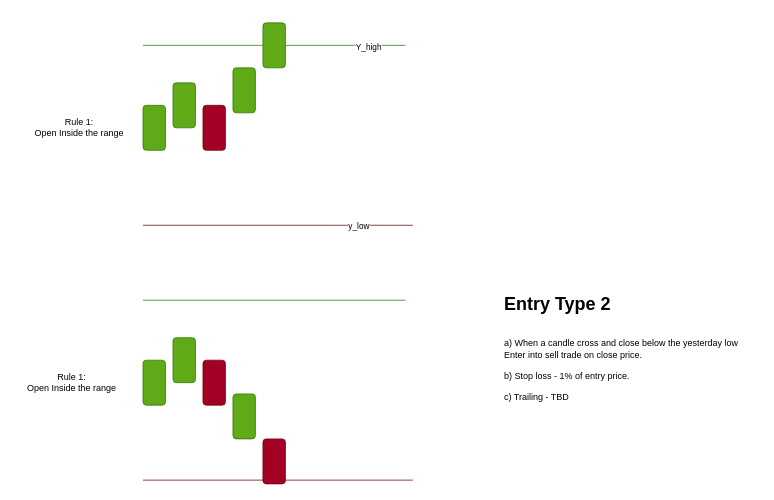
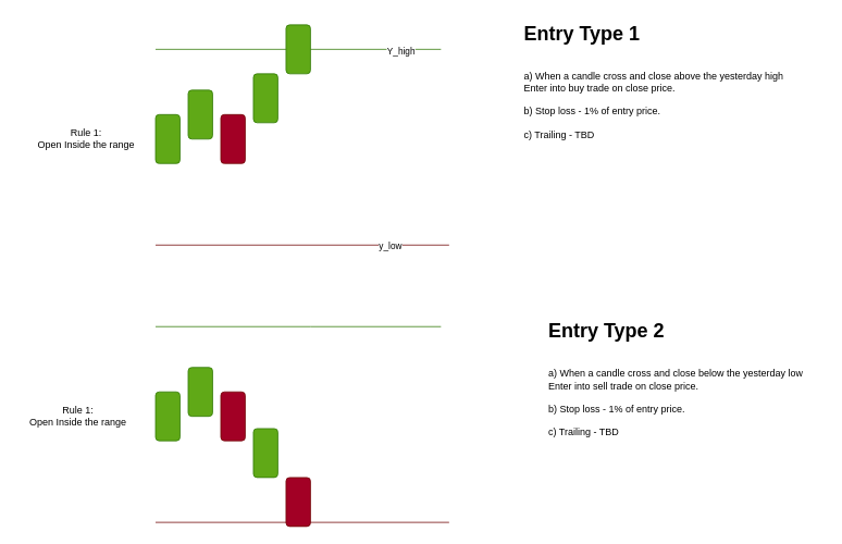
  <mxCell id="0" />
  <mxCell id="1" parent="0" />
  <mxCell id="2" value="" style="endArrow=none;html=1;rounded=0;fillColor=#60a917;strokeColor=#2D7600;" parent="1" source="12" edge="1"><mxGeometry width="50" height="50" relative="1" as="geometry"><mxPoint x="190" y="60" as="sourcePoint" /><mxPoint x="540" y="60" as="targetPoint" /></mxGeometry></mxCell>
  <mxCell id="3" value="Y_high" style="edgeLabel;html=1;align=center;verticalAlign=middle;resizable=0;points=[];" vertex="1" connectable="0" parent="2"><mxGeometry x="0.371" y="-2" relative="1" as="geometry"><mxPoint as="offset" /></mxGeometry></mxCell>
  <mxCell id="4" value="" style="endArrow=none;html=1;rounded=0;fillColor=#a20025;strokeColor=#6F0000;" parent="1" edge="1"><mxGeometry width="50" height="50" relative="1" as="geometry"><mxPoint x="190" y="300" as="sourcePoint" /><mxPoint x="550" y="300" as="targetPoint" /></mxGeometry></mxCell>
  <mxCell id="5" value="y_low" style="edgeLabel;html=1;align=center;verticalAlign=middle;resizable=0;points=[];" vertex="1" connectable="0" parent="4"><mxGeometry x="0.597" relative="1" as="geometry"><mxPoint as="offset" /></mxGeometry></mxCell>
  <mxCell id="6" value="" style="rounded=1;whiteSpace=wrap;html=1;fillColor=#60a917;fontColor=#ffffff;strokeColor=#2D7600;" parent="1" vertex="1"><mxGeometry x="190" y="140" width="30" height="60" as="geometry" /></mxCell>
  <mxCell id="7" value="Rule 1:&lt;div&gt;Open Inside the range&lt;/div&gt;" style="text;html=1;align=center;verticalAlign=middle;whiteSpace=wrap;rounded=0;" parent="1" vertex="1"><mxGeometry x="30" y="155" width="150" height="30" as="geometry" /></mxCell>
  <mxCell id="8" value="" style="rounded=1;whiteSpace=wrap;html=1;fillColor=#60a917;fontColor=#ffffff;strokeColor=#2D7600;" parent="1" vertex="1"><mxGeometry x="230" y="110" width="30" height="60" as="geometry" /></mxCell>
  <mxCell id="9" value="" style="rounded=1;whiteSpace=wrap;html=1;fillColor=#a20025;fontColor=#ffffff;strokeColor=#6F0000;" parent="1" vertex="1"><mxGeometry x="270" y="140" width="30" height="60" as="geometry" /></mxCell>
  <mxCell id="10" value="" style="rounded=1;whiteSpace=wrap;html=1;fillColor=#60a917;fontColor=#ffffff;strokeColor=#2D7600;" parent="1" vertex="1"><mxGeometry x="310" y="90" width="30" height="60" as="geometry" /></mxCell>
  <mxCell id="11" value="" style="endArrow=none;html=1;rounded=0;fillColor=#60a917;strokeColor=#2D7600;" parent="1" target="12" edge="1"><mxGeometry width="50" height="50" relative="1" as="geometry"><mxPoint x="190" y="60" as="sourcePoint" /><mxPoint x="540" y="60" as="targetPoint" /></mxGeometry></mxCell>
  <mxCell id="12" value="" style="rounded=1;whiteSpace=wrap;html=1;fillColor=#60a917;fontColor=#ffffff;strokeColor=#2D7600;" parent="1" vertex="1"><mxGeometry x="350" y="30" width="30" height="60" as="geometry" /></mxCell>
  <mxCell id="13" value="" style="endArrow=none;html=1;rounded=0;fillColor=#60a917;strokeColor=#2D7600;" parent="1" edge="1"><mxGeometry width="50" height="50" relative="1" as="geometry"><mxPoint x="380" y="400" as="sourcePoint" /><mxPoint x="540" y="400" as="targetPoint" /></mxGeometry></mxCell>
  <mxCell id="14" value="" style="endArrow=none;html=1;rounded=0;fillColor=#a20025;strokeColor=#6F0000;" parent="1" edge="1"><mxGeometry width="50" height="50" relative="1" as="geometry"><mxPoint x="190" y="640" as="sourcePoint" /><mxPoint x="550" y="640" as="targetPoint" /></mxGeometry></mxCell>
  <mxCell id="15" value="" style="rounded=1;whiteSpace=wrap;html=1;fillColor=#60a917;fontColor=#ffffff;strokeColor=#2D7600;" parent="1" vertex="1"><mxGeometry x="190" y="480" width="30" height="60" as="geometry" /></mxCell>
  <mxCell id="16" value="" style="rounded=1;whiteSpace=wrap;html=1;fillColor=#60a917;fontColor=#ffffff;strokeColor=#2D7600;" parent="1" vertex="1"><mxGeometry x="230" y="450" width="30" height="60" as="geometry" /></mxCell>
  <mxCell id="17" value="" style="rounded=1;whiteSpace=wrap;html=1;fillColor=#a20025;fontColor=#ffffff;strokeColor=#6F0000;" parent="1" vertex="1"><mxGeometry x="270" y="480" width="30" height="60" as="geometry" /></mxCell>
  <mxCell id="18" value="" style="rounded=1;whiteSpace=wrap;html=1;fillColor=#60a917;fontColor=#ffffff;strokeColor=#2D7600;" parent="1" vertex="1"><mxGeometry x="310" y="525" width="30" height="60" as="geometry" /></mxCell>
  <mxCell id="19" value="" style="endArrow=none;html=1;rounded=0;fillColor=#60a917;strokeColor=#2D7600;" parent="1" edge="1"><mxGeometry width="50" height="50" relative="1" as="geometry"><mxPoint x="190" y="400" as="sourcePoint" /><mxPoint x="380" y="400" as="targetPoint" /></mxGeometry></mxCell>
  <mxCell id="20" value="Rule 1:&lt;div&gt;Open Inside the range&lt;/div&gt;" style="text;html=1;align=center;verticalAlign=middle;whiteSpace=wrap;rounded=0;" parent="1" vertex="1"><mxGeometry x="20" y="495" width="150" height="30" as="geometry" /></mxCell>
  <mxCell id="21" value="" style="rounded=1;whiteSpace=wrap;html=1;fillColor=#a20025;fontColor=#ffffff;strokeColor=#6F0000;" parent="1" vertex="1"><mxGeometry x="350" y="585" width="30" height="60" as="geometry" /></mxCell>
+ <mxCell id="22" value="&lt;h1 style=&quot;margin-top: 0px;&quot;&gt;Entry Type 1&lt;/h1&gt;&lt;div&gt;&lt;br&gt;&lt;/div&gt;&lt;div&gt;a) When a candle cross and close above the yesterday high&lt;/div&gt;&lt;div&gt;Enter into buy trade on close price.&amp;nbsp;&lt;/div&gt;&lt;div&gt;&lt;br&gt;&lt;/div&gt;&lt;div&gt;b) Stop loss - 1% of entry price.&amp;nbsp;&lt;/div&gt;&lt;div&gt;&lt;br&gt;&lt;/div&gt;&lt;div&gt;c) Trailing - TBD&lt;/div&gt;&lt;div&gt;&lt;br&gt;&lt;/div&gt;" style="text;html=1;whiteSpace=wrap;overflow=hidden;rounded=0;" vertex="1" parent="1"><mxGeometry x="640" y="20" width="340" height="250" as="geometry" /></mxCell>
  <mxCell id="23" value="&lt;h1 style=&quot;margin-top: 0px;&quot;&gt;Entry Type 2&lt;/h1&gt;&lt;div&gt;&lt;br&gt;&lt;/div&gt;&lt;div&gt;a) When a candle cross and close below the yesterday low&lt;/div&gt;&lt;div&gt;Enter into sell trade on close price.&amp;nbsp;&lt;/div&gt;&lt;div&gt;&lt;br&gt;&lt;/div&gt;&lt;div&gt;b) Stop loss - 1% of entry price.&amp;nbsp;&lt;/div&gt;&lt;div&gt;&lt;br&gt;&lt;/div&gt;&lt;div&gt;c) Trailing - TBD&lt;/div&gt;&lt;div&gt;&lt;br&gt;&lt;/div&gt;" style="text;html=1;whiteSpace=wrap;overflow=hidden;rounded=0;" vertex="1" parent="1"><mxGeometry x="670" y="385" width="340" height="250" as="geometry" /></mxCell>
